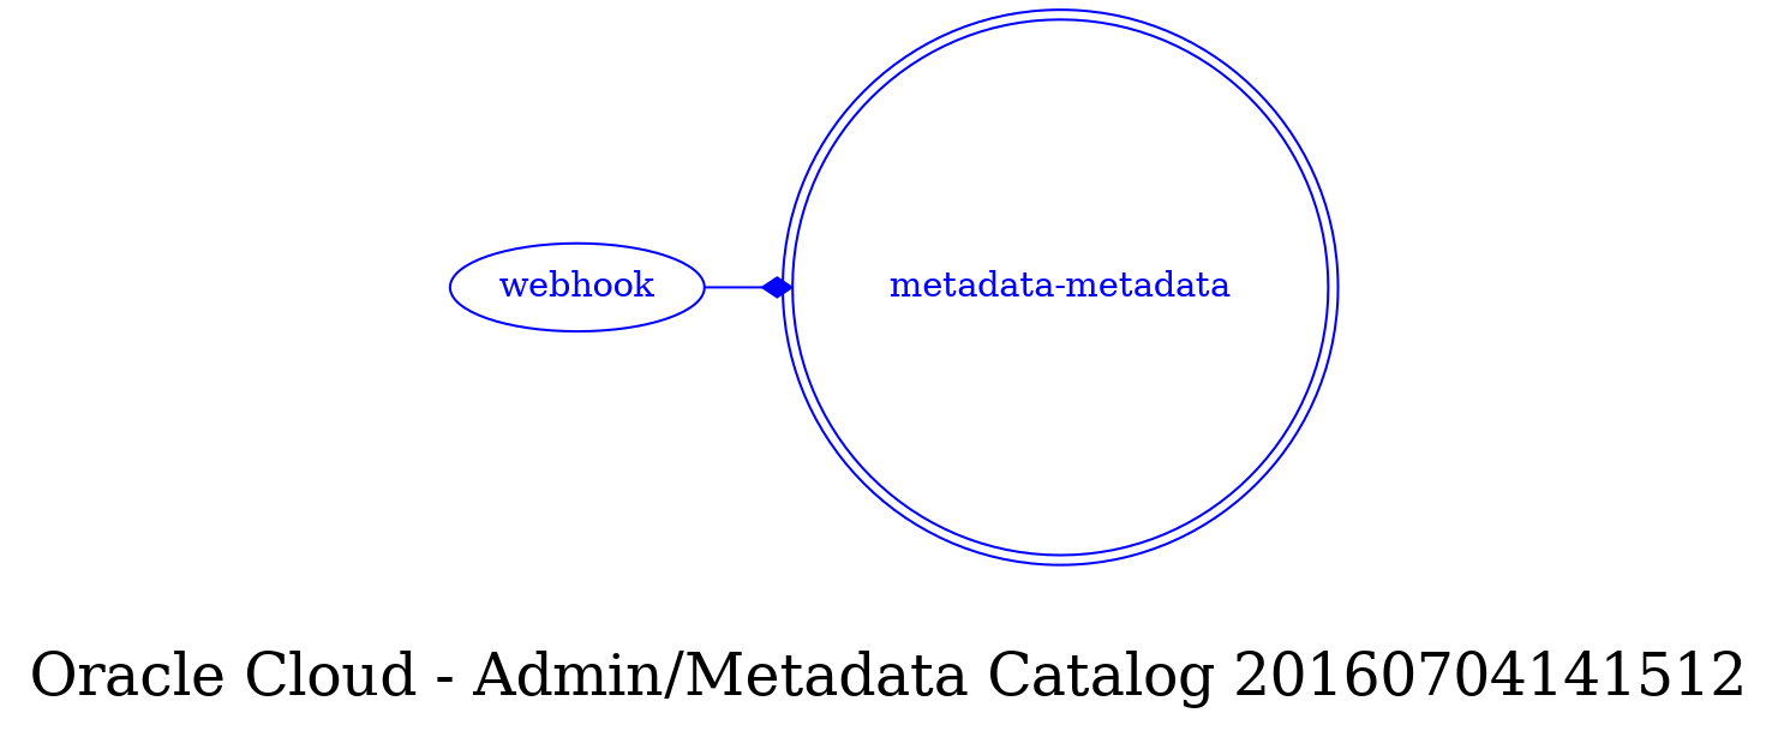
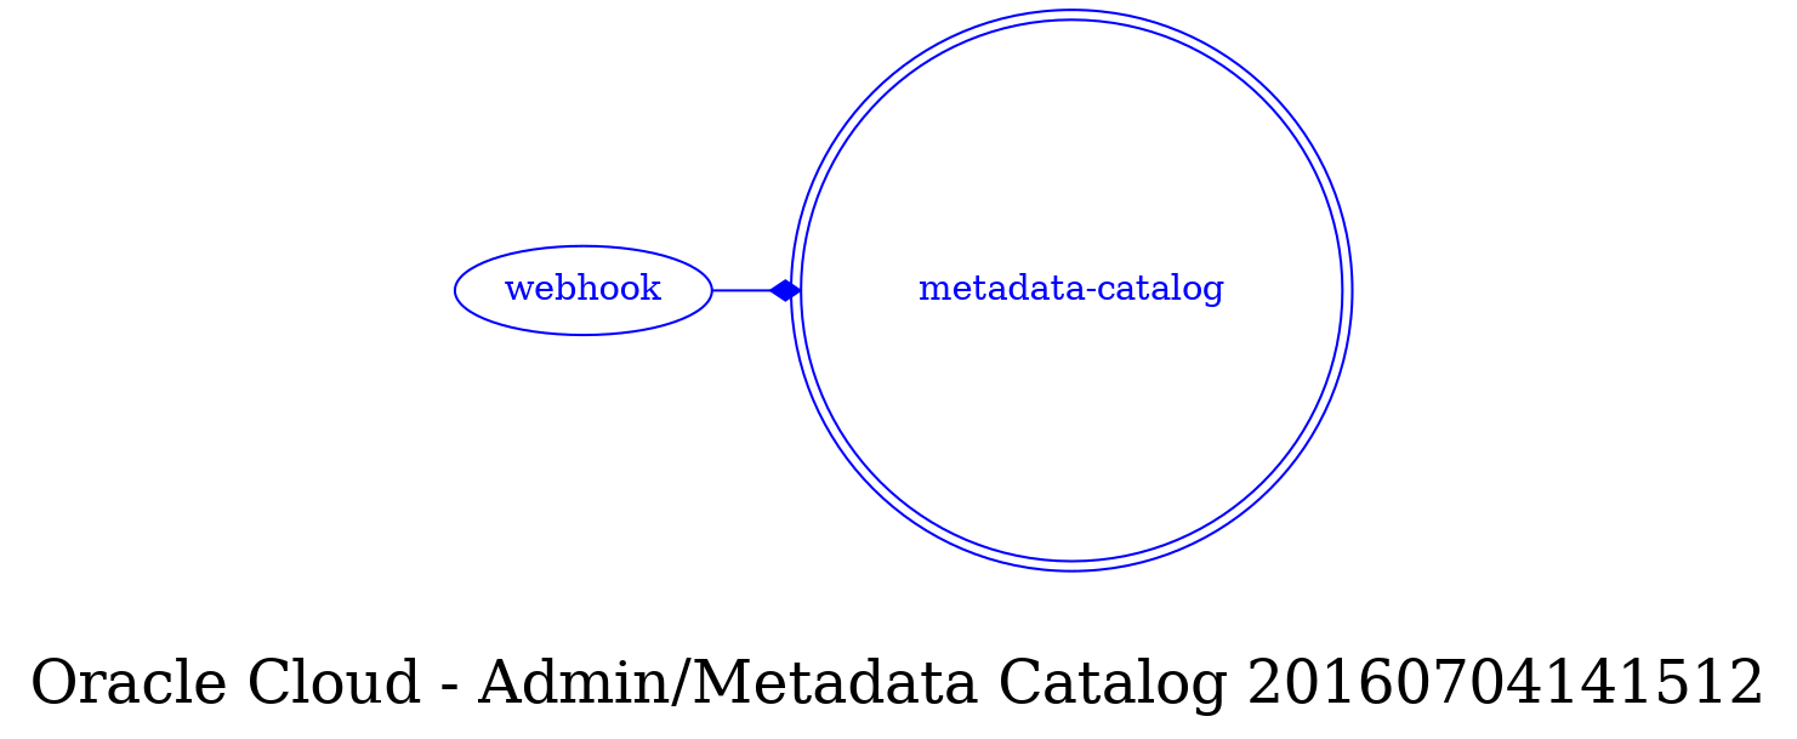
  digraph {
    fontsize=24
    label="Oracle Cloud - Admin/Metadata Catalog 20160704141512"
    splines=true
    rankdir=LR
    node [color=blue fontcolor=blue]
-   "metadata-catalog" [shape=doublecircle label="metadata-metadata"]
+   "metadata-catalog" [shape=doublecircle]
    webhook [shape=ellipse]
    webhook -> "metadata-catalog" [arrowhead=diamond arrowtail=none color=blue fontcolor=blue]
  }
